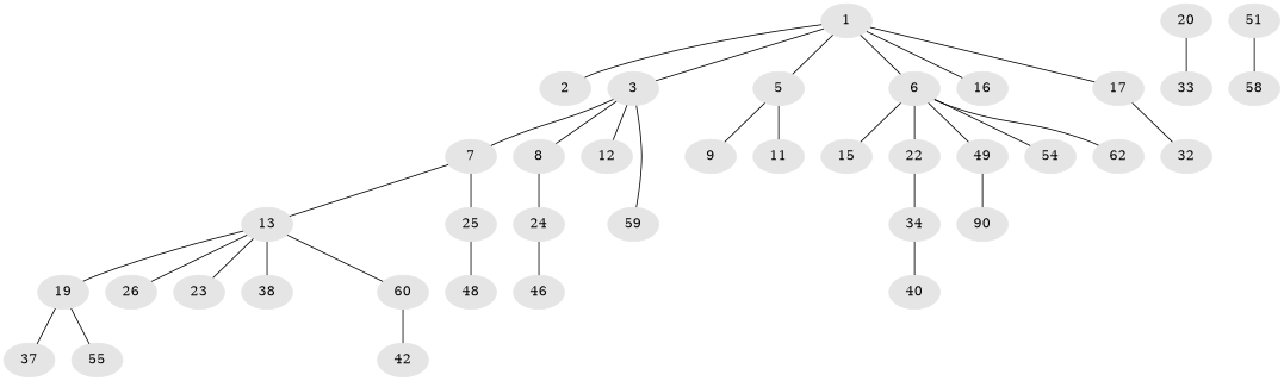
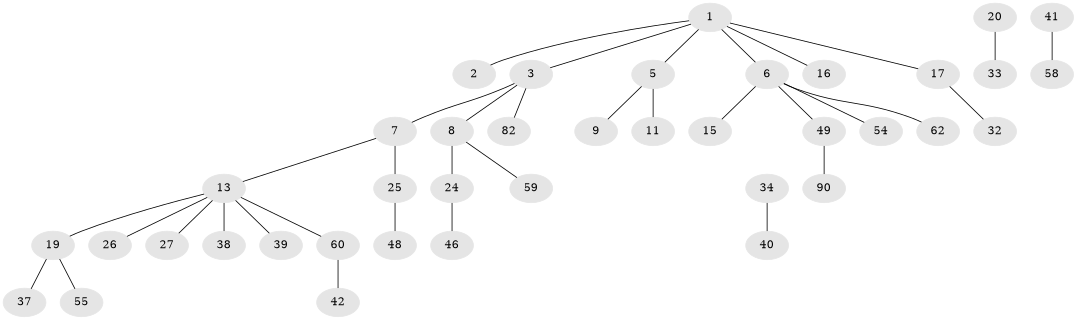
  graph {
    node [color=gray90 style=filled]
    1 [super="+4"]
    2 [super="+14"]
    3 [super="+56"]
    5 [super="+35"]
    6 [super="+41"]
    16
    17 [super="+57"]
    7
    8 [super="+18"]
-   12 [super="+53"]
+   12 [super="+53" label=82]
    59
    9 [super="+10"]
    11 [super="+31"]
    15
-   22
    49
    54
    62
    32 [super="+45"]
    13 [super="+23"]
    25 [super="+28"]
    24 [super="+36"]
    34 [super="+44"]
    n24 [label=90 super="+52"]
    19 [super="+29"]
    26
-   27 [super="+30" label=23]
+   27 [super="+30"]
    38
+   39
    60
    48
    46
    20 [super="+21"]
    33 [super="+43"]
-   51 [super="+61"]
+   51 [super="+61" label=41]
    58
    37
    55
    42
    40
    1 -- 2
    1 -- 3
    1 -- 5
    1 -- 6
    1 -- 16
    1 -- 17
    3 -- 7
    3 -- 8
    3 -- 12
-   3 -- 59
+   8 -- 59
    5 -- 9
    5 -- 11
    6 -- 15
-   6 -- 22
    6 -- 49
    6 -- 54
    6 -- 62
    17 -- 32
    7 -- 13
    7 -- 25
    8 -- 24
-   22 -- 34
    49 -- n24
    13 -- 19
    13 -- 26
    13 -- 27
    13 -- 38
+   13 -- 39
    13 -- 60
    25 -- 48
    24 -- 46
    34 -- 40
    19 -- 37
    19 -- 55
    60 -- 42
    20 -- 33
    51 -- 58
  }
